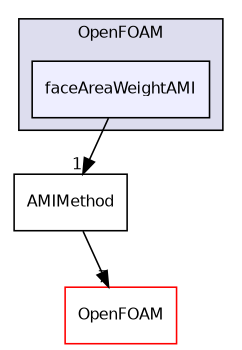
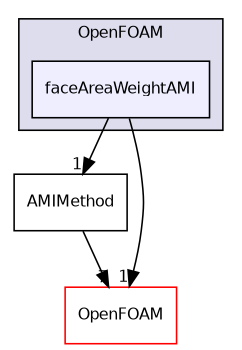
  digraph {
    compound=true
    node [fontname=Helvetica fontsize=10 shape=box]
    edge [headlabel=1 labeldistance=1.5 labelfontname=Helvetica labelfontsize=10]
    n1 [fillcolor="#eeeeff" label=faceAreaWeightAMI pencolor=black style=filled]
    n2 [label=AMIMethod]
    n3 [color=red label=OpenFOAM]
    subgraph cluster_1 {
      bgcolor="#ddddee"
      fontname=Helvetica
      fontsize=10
      label=OpenFOAM
      pencolor=black
      n1
    }
    n1 -> n2
+   n1 -> n3
    n2 -> n3 [headlabel=7]
  }
